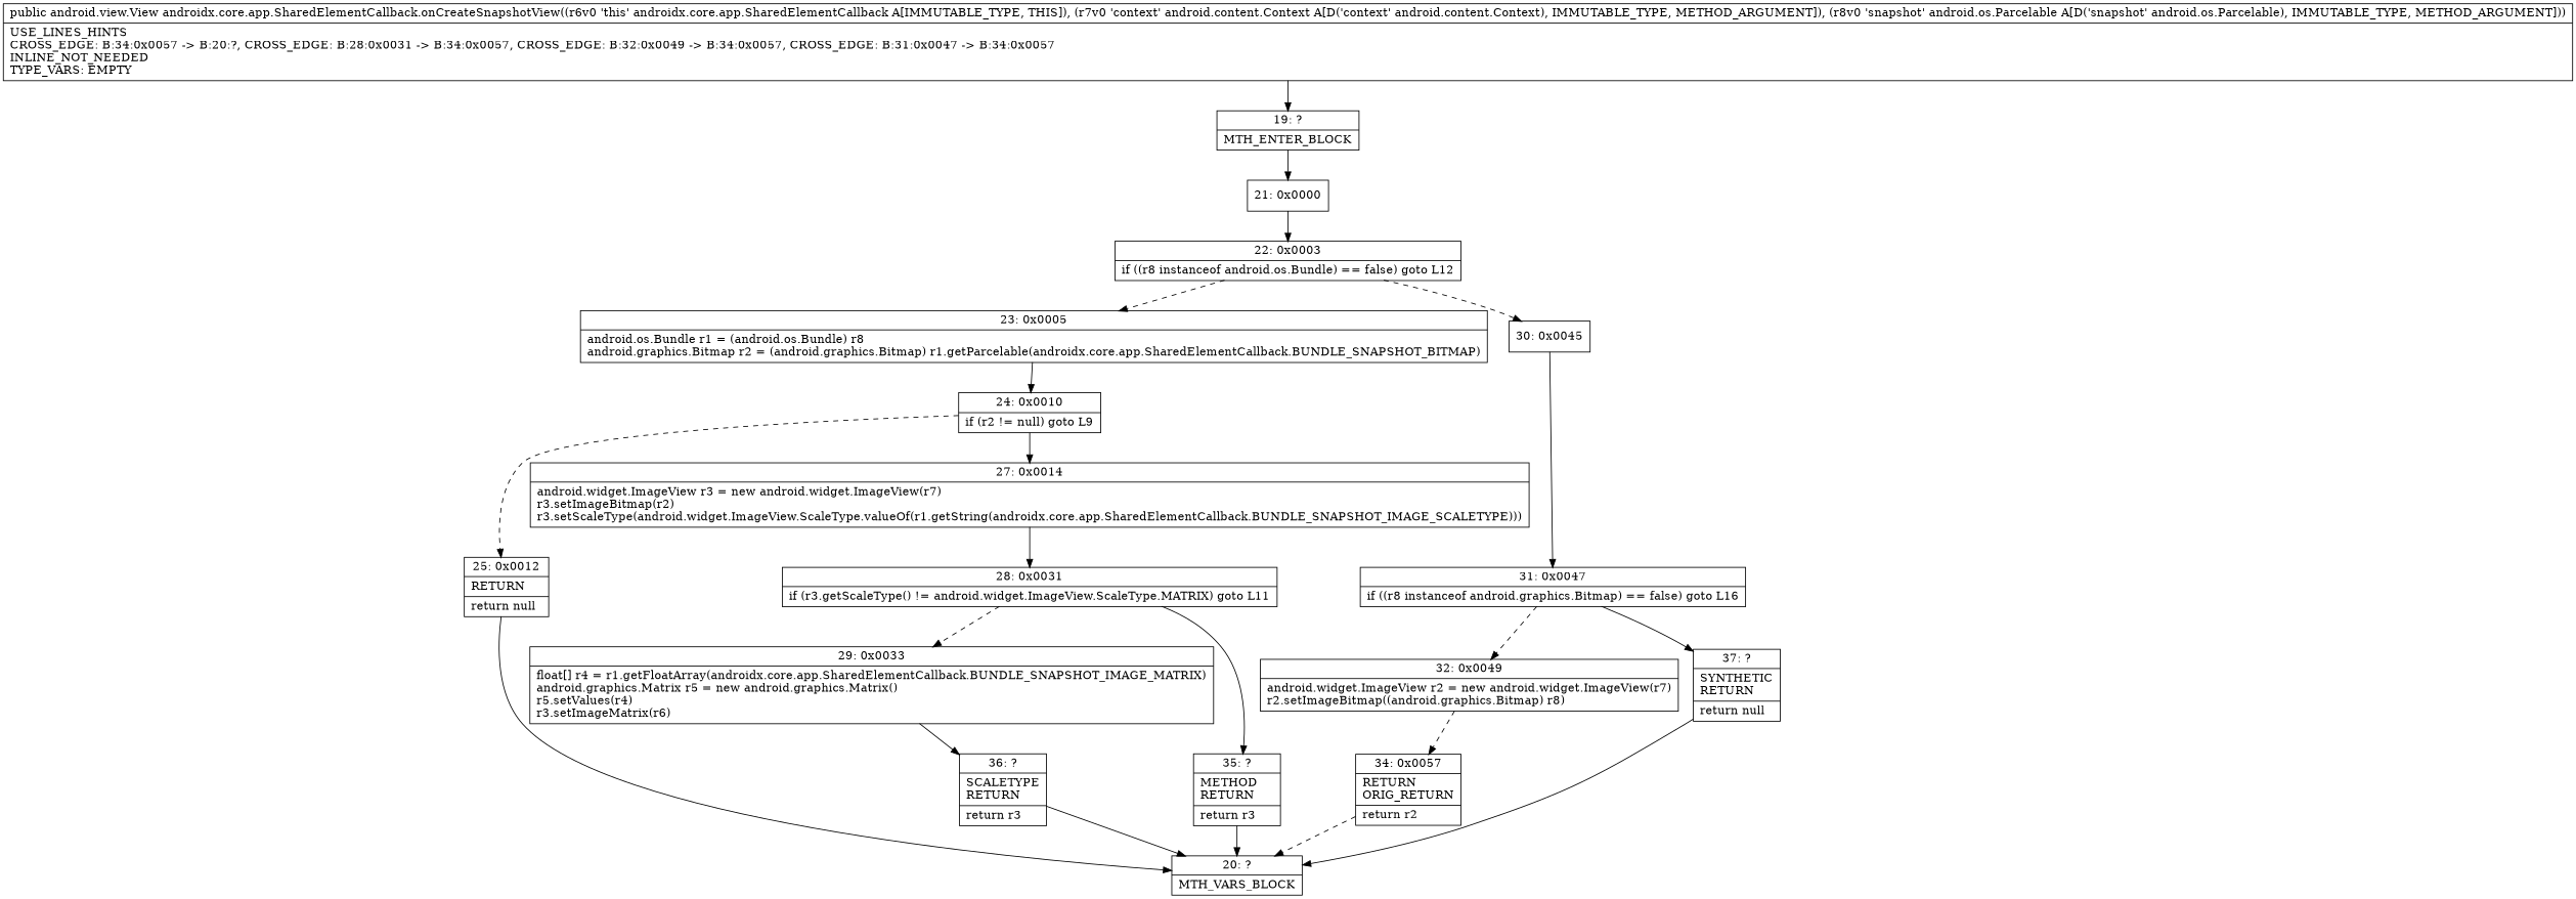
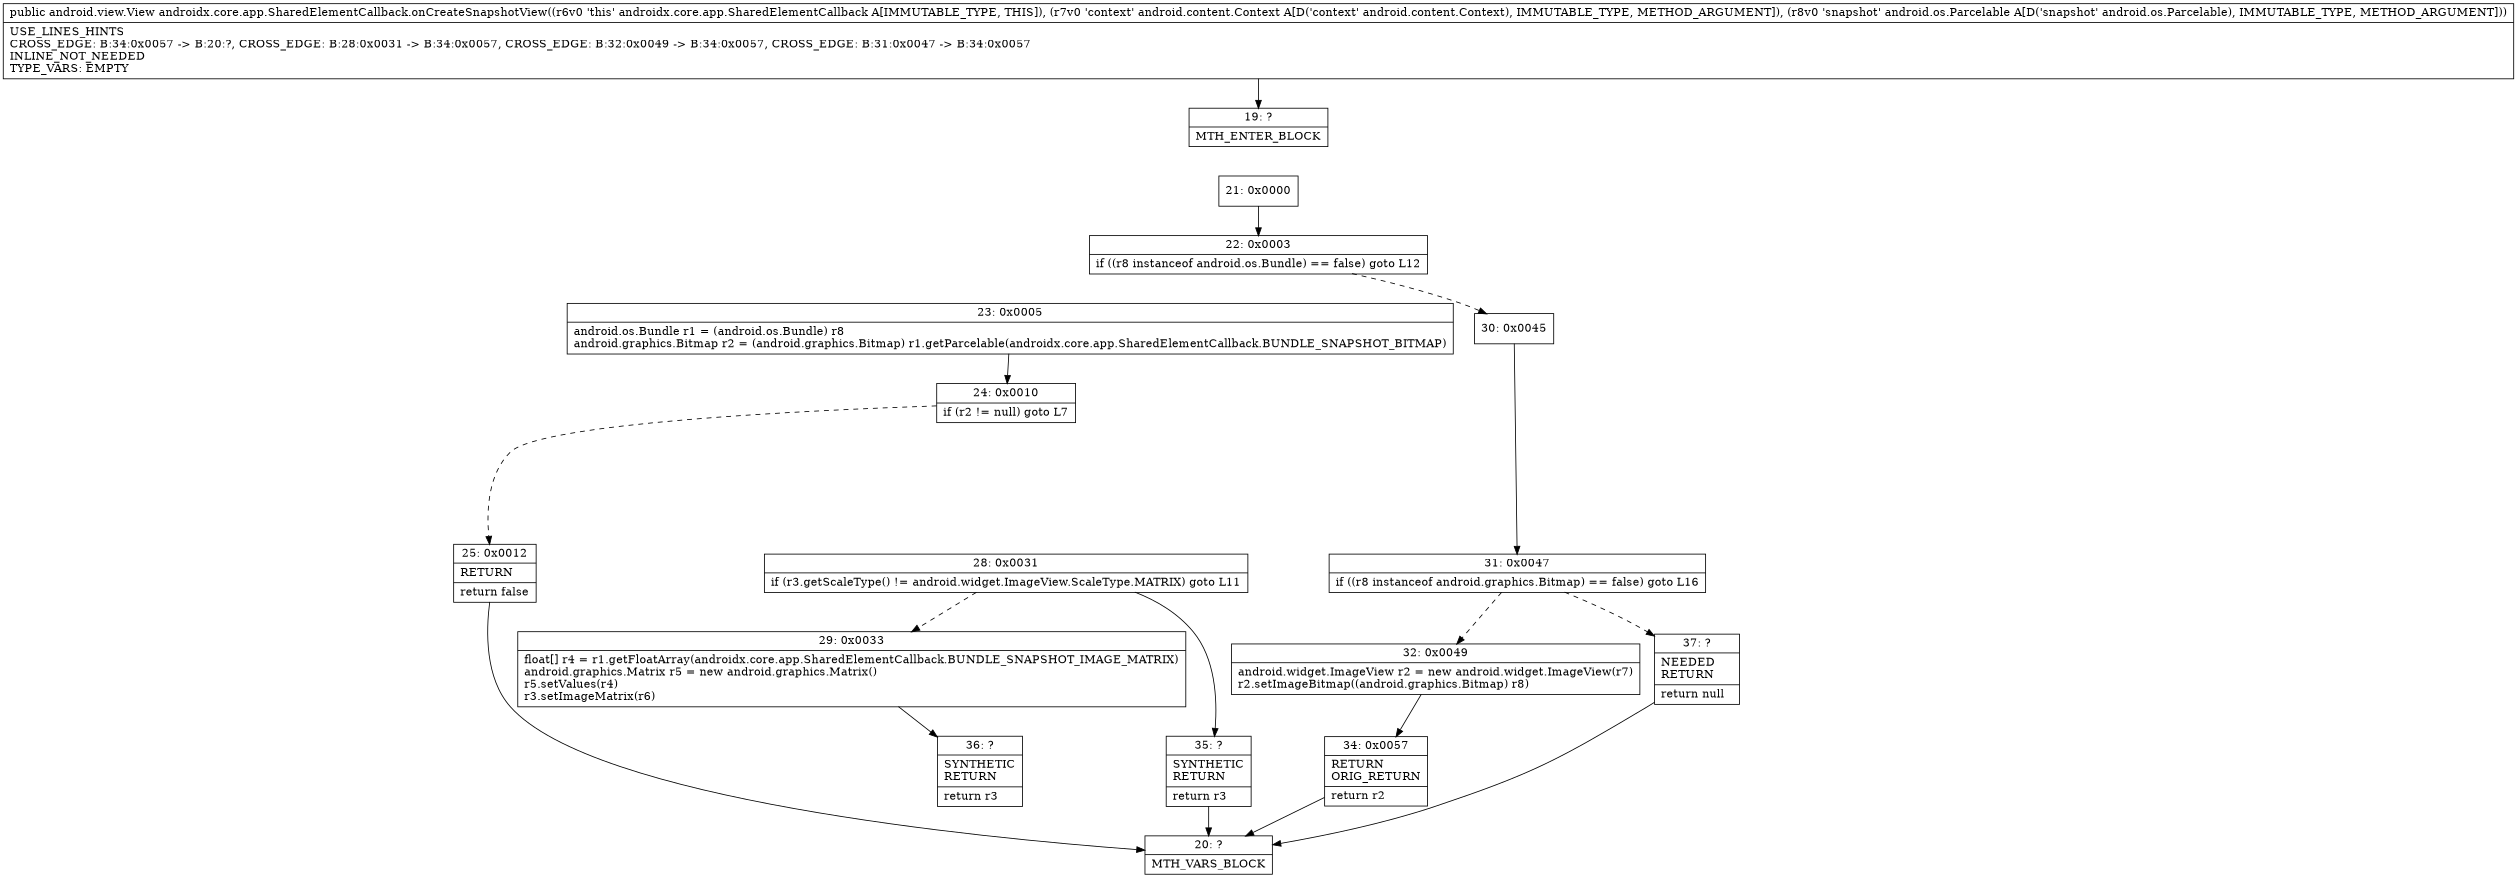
  digraph {
    node [shape=record]
    n1 [label="{19\:\ ?|MTH_ENTER_BLOCK\l}"]
    n2 [label="{21\:\ 0x0000}"]
    n3 [label="{22\:\ 0x0003|if ((r8 instanceof android.os.Bundle) == false) goto L12\l}"]
    n4 [label="{23\:\ 0x0005|android.os.Bundle r1 = (android.os.Bundle) r8\landroid.graphics.Bitmap r2 = (android.graphics.Bitmap) r1.getParcelable(androidx.core.app.SharedElementCallback.BUNDLE_SNAPSHOT_BITMAP)\l}"]
    n5 [label="{30\:\ 0x0045}"]
-   n6 [label="{24\:\ 0x0010|if (r2 != null) goto L9\l}"]
+   n6 [label="{24\:\ 0x0010|if (r2 != null) goto L7\l}"]
    n7 [label="{31\:\ 0x0047|if ((r8 instanceof android.graphics.Bitmap) == false) goto L16\l}"]
-   n8 [label="{25\:\ 0x0012|RETURN\l|return null\l}"]
-   n9 [label="{27\:\ 0x0014|android.widget.ImageView r3 = new android.widget.ImageView(r7)\lr3.setImageBitmap(r2)\lr3.setScaleType(android.widget.ImageView.ScaleType.valueOf(r1.getString(androidx.core.app.SharedElementCallback.BUNDLE_SNAPSHOT_IMAGE_SCALETYPE)))\l}"]
+   n8 [label="{25\:\ 0x0012|RETURN\l|return false\l}"]
    n10 [label="{20\:\ ?|MTH_VARS_BLOCK\l}"]
    n11 [label="{28\:\ 0x0031|if (r3.getScaleType() != android.widget.ImageView.ScaleType.MATRIX) goto L11\l}"]
    n12 [label="{29\:\ 0x0033|float[] r4 = r1.getFloatArray(androidx.core.app.SharedElementCallback.BUNDLE_SNAPSHOT_IMAGE_MATRIX)\landroid.graphics.Matrix r5 = new android.graphics.Matrix()\lr5.setValues(r4)\lr3.setImageMatrix(r6)\l}"]
-   n13 [label="{35\:\ ?|METHOD\lRETURN\l|return r3\l}"]
-   n14 [label="{36\:\ ?|SCALETYPE\lRETURN\l|return r3\l}"]
+   n13 [label="{35\:\ ?|SYNTHETIC\lRETURN\l|return r3\l}"]
+   n14 [label="{36\:\ ?|SYNTHETIC\lRETURN\l|return r3\l}"]
    n15 [label="{32\:\ 0x0049|android.widget.ImageView r2 = new android.widget.ImageView(r7)\lr2.setImageBitmap((android.graphics.Bitmap) r8)\l}"]
-   n16 [label="{37\:\ ?|SYNTHETIC\lRETURN\l|return null\l}"]
+   n16 [label="{37\:\ ?|NEEDED\lRETURN\l|return null\l}"]
    n17 [label="{34\:\ 0x0057|RETURN\lORIG_RETURN\l|return r2\l}"]
    n18 [label="{public android.view.View androidx.core.app.SharedElementCallback.onCreateSnapshotView((r6v0 'this' androidx.core.app.SharedElementCallback A[IMMUTABLE_TYPE, THIS]), (r7v0 'context' android.content.Context A[D('context' android.content.Context), IMMUTABLE_TYPE, METHOD_ARGUMENT]), (r8v0 'snapshot' android.os.Parcelable A[D('snapshot' android.os.Parcelable), IMMUTABLE_TYPE, METHOD_ARGUMENT]))  | USE_LINES_HINTS\lCROSS_EDGE: B:34:0x0057 \-\> B:20:?, CROSS_EDGE: B:28:0x0031 \-\> B:34:0x0057, CROSS_EDGE: B:32:0x0049 \-\> B:34:0x0057, CROSS_EDGE: B:31:0x0047 \-\> B:34:0x0057\lINLINE_NOT_NEEDED\lTYPE_VARS: EMPTY\l}"]
-   n1 -> n2
    n2 -> n3
-   n3 -> n4 [style=dashed]
    n3 -> n5 [style=dashed]
    n4 -> n6
    n5 -> n7
    n6 -> n8 [style=dashed]
-   n6 -> n9
    n7 -> n15 [style=dashed]
-   n7 -> n16
+   n7 -> n16 [style=dashed]
    n8 -> n10
-   n9 -> n11
    n11 -> n12 [style=dashed]
    n11 -> n13
    n12 -> n14
    n13 -> n10
-   n14 -> n10
-   n15 -> n17 [style=dashed]
+   n15 -> n17
    n16 -> n10
-   n17 -> n10 [style=dashed]
+   n17 -> n10
    n18 -> n1
  }
